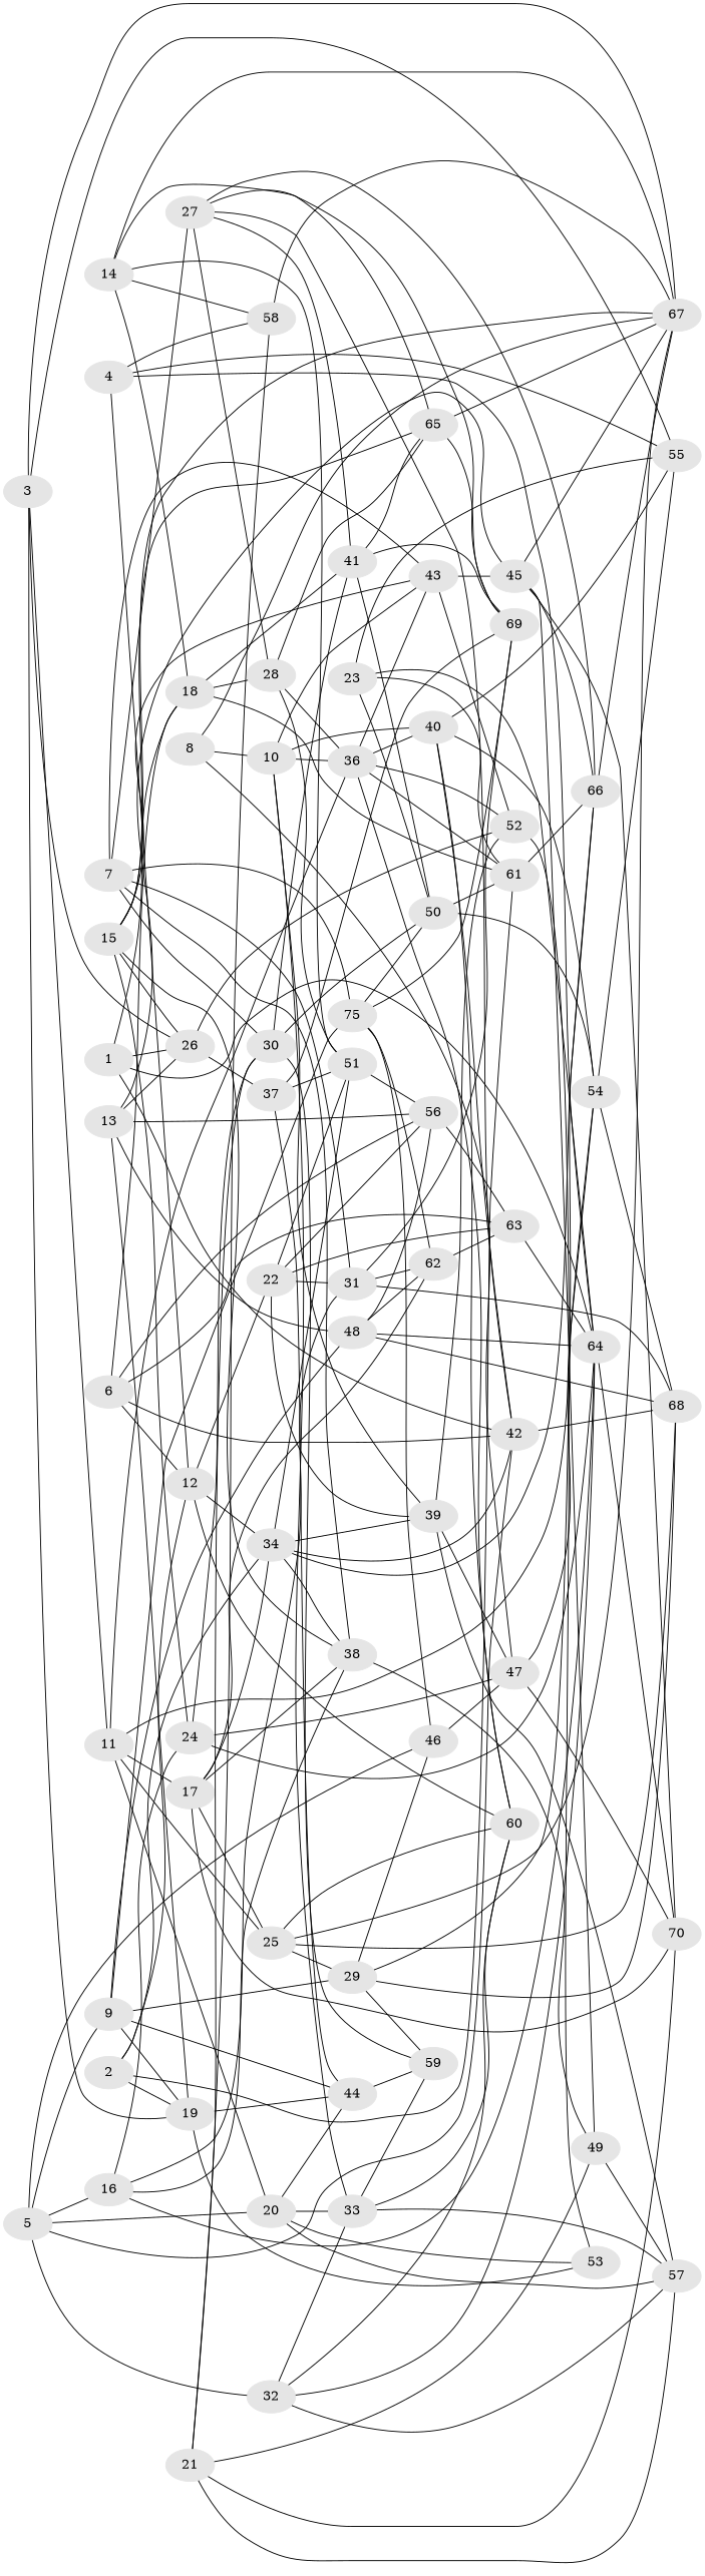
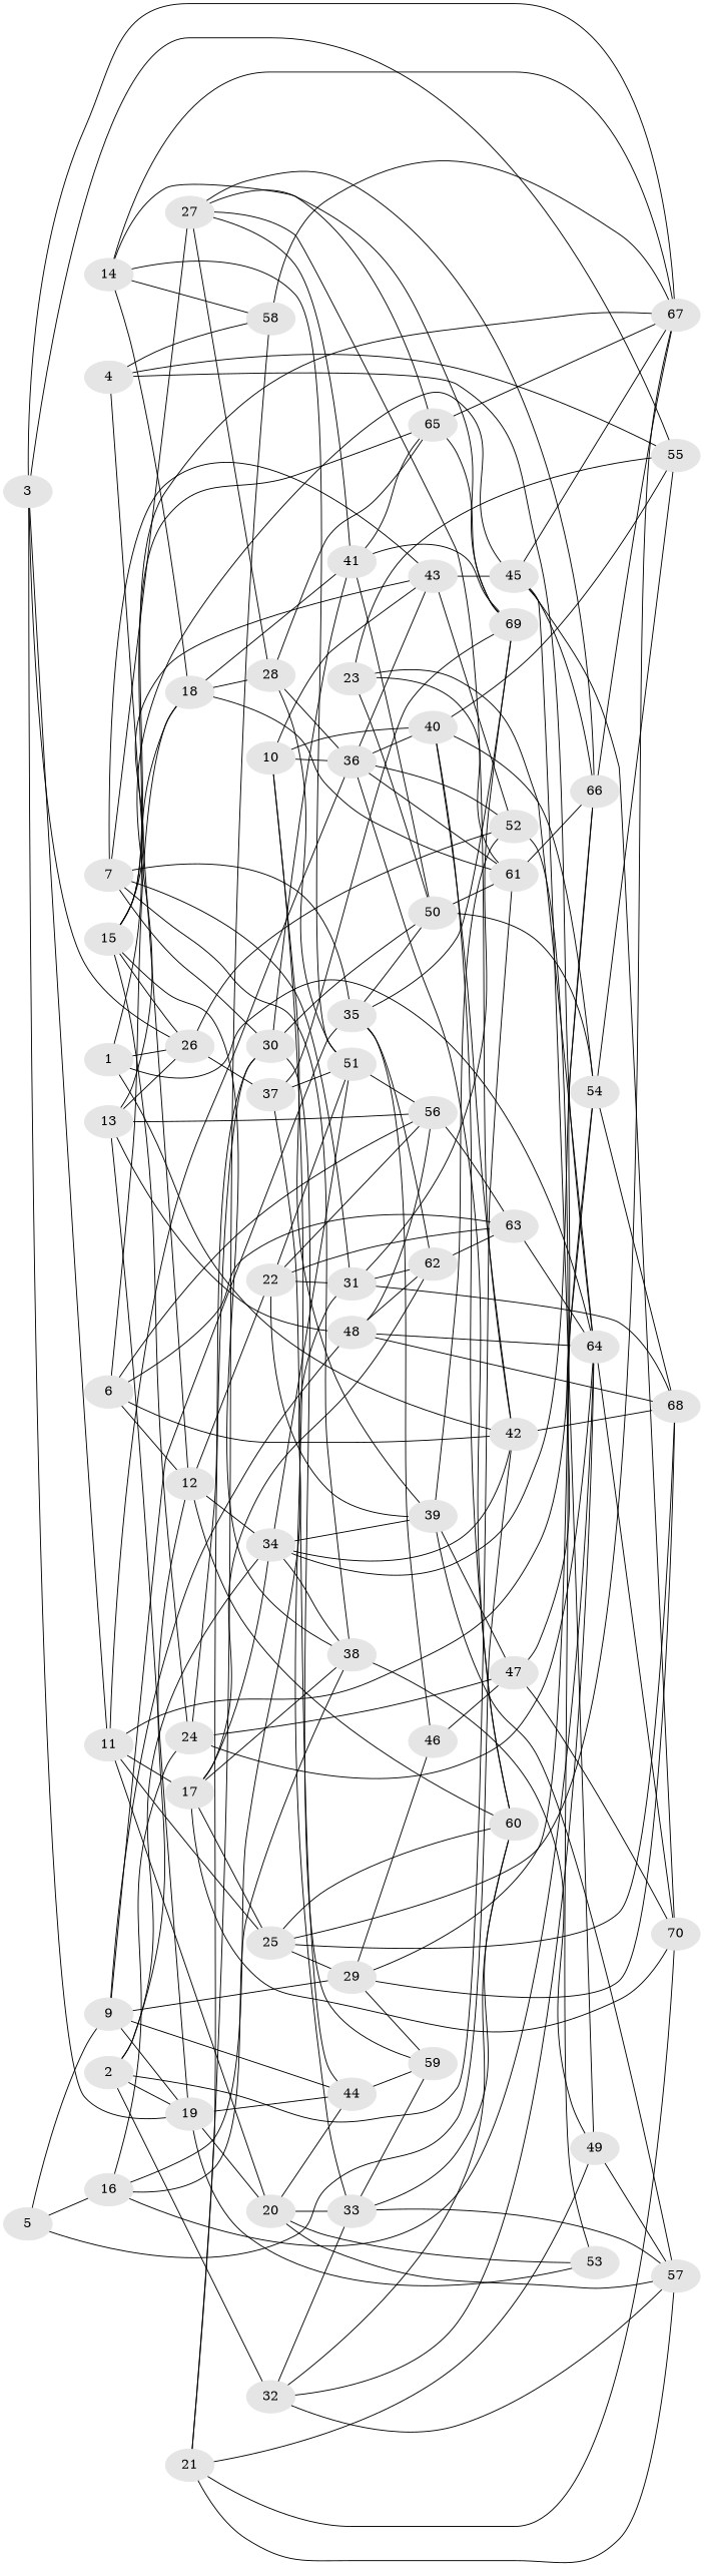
  graph {
    rankdir=LR
    node [color=gray90 style=filled]
    edge [weight=1.0]
    1
    18
    26
    42
    64
    61
    28
    41
    37
    52
    68
    70
    2
    12
    19
    34
    22
    60
    44
    53
    38
    39
    66
    51
    3
    11
    55
    67
    20
    36
    17
    25
    4
    58
    5
    9
    16
    32
    46
-   35 [label=75]
+   35
    29
    48
    31
    24
    33
    57
    47
    6
    56
    63
    7
    27
    30
    43
    69
    50
    59
    62
    49
    45
-   8
    10
    40
    54
    13
    14
    65
    15
    21
    23
    1 -- 18
    1 -- 26
    1 -- 42
    1 -- 64
    18 -- 61
    18 -- 28
    18 -- 41
    26 -- 37
    26 -- 52
    42 -- 68
    64 -- 70
    61 -- 66
    28 -- 51
    28 -- 36
    28 -- 65
    41 -- 69
    41 -- 50
    41 -- 65
    37 -- 44 [weight=2.0]
    37 -- 51
    37 -- 69
    52 -- 53 [weight=2.0]
    2 -- 61
    2 -- 12
    2 -- 19
    2 -- 34
    12 -- 34
    12 -- 22
    12 -- 60
    19 -- 44
    19 -- 53
    34 -- 42
    34 -- 38
    34 -- 39
    34 -- 66
    34 -- 51
    22 -- 39
    22 -- 51
    22 -- 31
    22 -- 56
    22 -- 63
    44 -- 59
    38 -- 49
    39 -- 52
    39 -- 57
    39 -- 47
    66 -- 67
    51 -- 56
    3 -- 26
    3 -- 19
    3 -- 11
    3 -- 55 [weight=2.0]
    3 -- 67
    11 -- 66
    11 -- 20
    11 -- 36
    11 -- 17
    11 -- 25
    20 -- 44
    20 -- 53
    20 -- 33
    20 -- 57
    36 -- 61
    36 -- 52
    36 -- 60
    36 -- 43
    36 -- 40
    17 -- 70
    17 -- 34
    17 -- 38
    17 -- 25
    17 -- 62
    25 -- 68
    25 -- 60
    25 -- 67
    25 -- 29
    4 -- 64
    4 -- 12
    4 -- 55
    4 -- 58
    58 -- 67
    5 -- 42
-   5 -- 20
+   19 -- 20
    5 -- 9
    5 -- 16
-   5 -- 32
-   5 -- 46
+   2 -- 32
    9 -- 19
    9 -- 44
    9 -- 35
    9 -- 29
    9 -- 48
    16 -- 64
    16 -- 38
    16 -- 31
    16 -- 24
    32 -- 64 [weight=2.0]
    32 -- 60
    32 -- 33
    32 -- 57
    46 -- 47
    35 -- 46
    35 -- 69
    35 -- 50
    35 -- 62
    29 -- 68
    29 -- 46
    29 -- 59
    29 -- 54
    48 -- 64
    48 -- 68
    48 -- 56
    48 -- 62
    31 -- 68
    31 -- 69
    31 -- 62
    24 -- 64
    24 -- 47
    24 -- 30
    33 -- 60
    33 -- 57
    33 -- 59
    47 -- 70
    47 -- 54
    6 -- 18
    6 -- 42 [weight=2.0]
    6 -- 12
    6 -- 56
    6 -- 63
    56 -- 63
    63 -- 64
    7 -- 38
    7 -- 35
    7 -- 31
    7 -- 27
    7 -- 30
    7 -- 43
    27 -- 42
    27 -- 28
    27 -- 41
    27 -- 66
    27 -- 69
    30 -- 41
    30 -- 50
    30 -- 59
    43 -- 52
    43 -- 45
    50 -- 61
    50 -- 54
    62 -- 63 [weight=2.0]
    49 -- 57
    45 -- 70
    45 -- 66
    45 -- 67
    45 -- 49
-   8 -- 67 [weight=2.0]
-   8 -- 47
-   8 -- 10
    10 -- 39
    10 -- 36
    10 -- 33
    10 -- 43
    10 -- 40
    40 -- 42
    40 -- 60
    40 -- 55
    40 -- 54
    54 -- 68
    54 -- 55
    13 -- 26
    13 -- 19
    13 -- 48
    13 -- 56
    13 -- 45
    14 -- 18
    14 -- 51
    14 -- 67
    14 -- 58 [weight=2.0]
    14 -- 65
    65 -- 67
    65 -- 69
    15 -- 26
    15 -- 38
    15 -- 67
    15 -- 24
    15 -- 43
    15 -- 65
    21 -- 70
    21 -- 58 [weight=2.0]
    21 -- 57
    21 -- 30
    21 -- 49
    23 -- 64
    23 -- 61
    23 -- 55
    23 -- 50
  }
